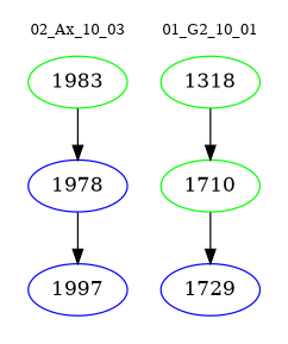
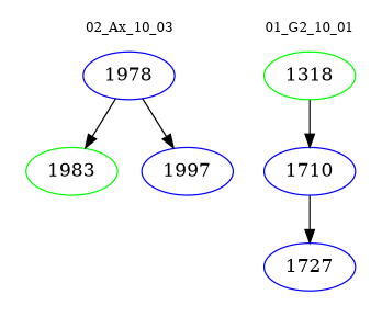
  digraph {
    node [color=green]
    edge [color=black]
    n1 [label=1983]
    n2 [color=blue label=1978]
    n3 [color=blue label=1997]
    n4 [label=1318]
-   n5 [label=1710]
-   n6 [color=blue label=1729]
+   n5 [color=blue label=1710]
+   n6 [color=blue label=1727]
    subgraph cluster_1 {
      color=white
      fontsize=10
      label="02_Ax_10_03"
      n1
      n2
      n3
    }
    subgraph cluster_2 {
      color=white
      fontsize=10
      label="01_G2_10_01"
      n4
      n5
      n6
    }
-   n1 -> n2
+   n2 -> n1
    n2 -> n3
    n4 -> n5
    n5 -> n6
  }
